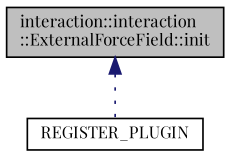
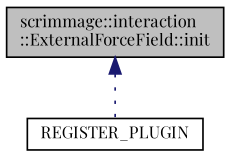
  digraph {
    rankdir=TB
    fontname="Playfair Display"
    node [color=black fontname="Playfair Display" fontsize=10 shape=record style=filled]
-   n1 [fillcolor=grey75 fontcolor=black height=0.2 label="interaction::interaction\l::ExternalForceField::init" width=0.4]
+   n1 [fillcolor=grey75 fontcolor=black height=0.2 label="scrimmage::interaction\l::ExternalForceField::init" width=0.4]
    n2 [fillcolor=white height=0.2 label=REGISTER_PLUGIN width=0.4]
    n1 -> n2 [color=midnightblue dir=back fontname="Playfair Display" fontsize=10 labelfontname=Helvetica labelfontsize=10 style=dotted]
  }
